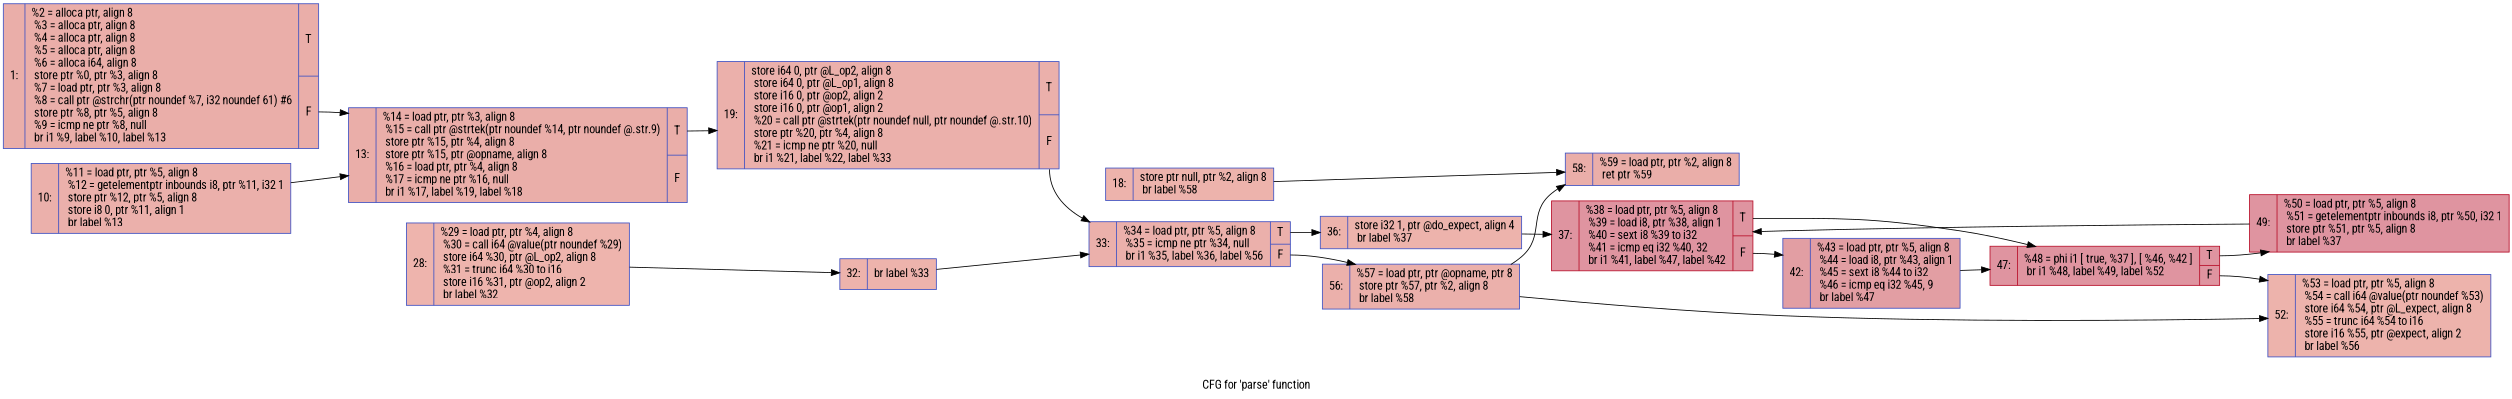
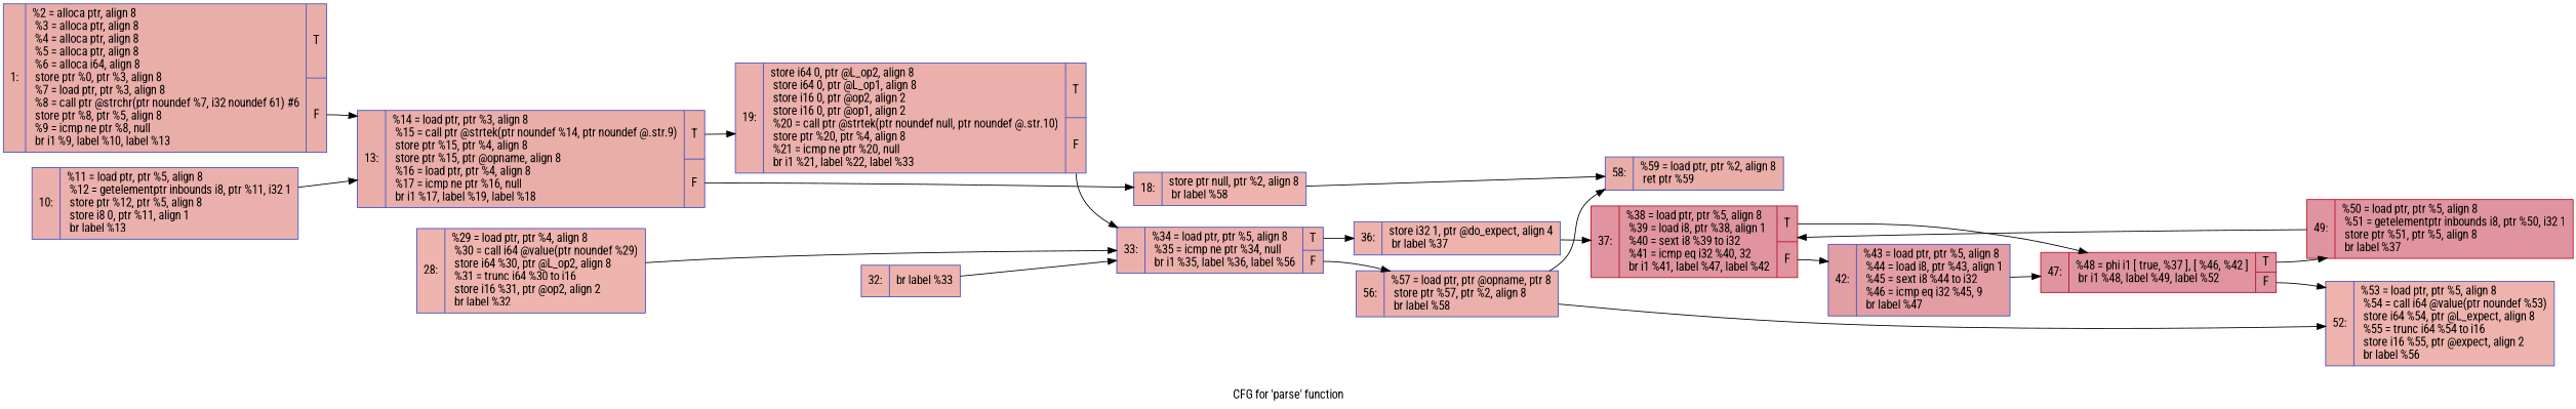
  digraph {
    fontname="Roboto Condensed"
    label="CFG for 'parse' function"
    rankdir=LR
    node [color="#3d50c3ff" fillcolor="#d24b4070" fontname="Roboto Condensed" shape=record style=filled]
    edge [fontname="Roboto Condensed"]
    n1 [fillcolor="#d0473d70" label="{1:\l|  %2 = alloca ptr, align 8\l  %3 = alloca ptr, align 8\l  %4 = alloca ptr, align 8\l  %5 = alloca ptr, align 8\l  %6 = alloca i64, align 8\l  store ptr %0, ptr %3, align 8\l  %7 = load ptr, ptr %3, align 8\l  %8 = call ptr @strchr(ptr noundef %7, i32 noundef 61) #6\l  store ptr %8, ptr %5, align 8\l  %9 = icmp ne ptr %8, null\l  br i1 %9, label %10, label %13\l|{<s0>T|<s1>F}}"]
    n2 [fillcolor="#d0473d70" label="{13:\l|  %14 = load ptr, ptr %3, align 8\l  %15 = call ptr @strtek(ptr noundef %14, ptr noundef @.str.9)\l  store ptr %15, ptr %4, align 8\l  store ptr %15, ptr @opname, align 8\l  %16 = load ptr, ptr %4, align 8\l  %17 = icmp ne ptr %16, null\l  br i1 %17, label %19, label %18\l|{<s0>T|<s1>F}}"]
    n3 [label="{10:\l|  %11 = load ptr, ptr %5, align 8\l  %12 = getelementptr inbounds i8, ptr %11, i32 1\l  store ptr %12, ptr %5, align 8\l  store i8 0, ptr %11, align 1\l  br label %13\l}"]
    n4 [label="{19:\l|  store i64 0, ptr @L_op2, align 8\l  store i64 0, ptr @L_op1, align 8\l  store i16 0, ptr @op2, align 2\l  store i16 0, ptr @op1, align 2\l  %20 = call ptr @strtek(ptr noundef null, ptr noundef @.str.10)\l  store ptr %20, ptr %4, align 8\l  %21 = icmp ne ptr %20, null\l  br i1 %21, label %22, label %33\l|{<s0>T|<s1>F}}"]
    n5 [fillcolor="#d6524470" label="{18:\l|  store ptr null, ptr %2, align 8\l  br label %58\l}"]
    n6 [label="{33:\l|  %34 = load ptr, ptr %5, align 8\l  %35 = icmp ne ptr %34, null\l  br i1 %35, label %36, label %56\l|{<s0>T|<s1>F}}"]
    n7 [fillcolor="#d0473d70" label="{58:\l|  %59 = load ptr, ptr %2, align 8\l  ret ptr %59\l}"]
    n8 [fillcolor="#d6524470" label="{36:\l|  store i32 1, ptr @do_expect, align 4\l  br label %37\l}"]
    n9 [label="{56:\l|  %57 = load ptr, ptr @opname, ptr 8\l  store ptr %57, ptr %2, align 8\l  br label %58\l}"]
    n10 [fillcolor="#d8564670" label="{28:\l|  %29 = load ptr, ptr %4, align 8\l  %30 = call i64 @value(ptr noundef %29)\l  store i64 %30, ptr @L_op2, align 8\l  %31 = trunc i64 %30 to i16\l  store i16 %31, ptr @op2, align 2\l  br label %32\l}"]
    n11 [fillcolor="#d6524470" label="{32:\l|  br label %33\l}"]
    n12 [color="#b70d28ff" fillcolor="#b70d2870" label="{37:\l|  %38 = load ptr, ptr %5, align 8\l  %39 = load i8, ptr %38, align 1\l  %40 = sext i8 %39 to i32\l  %41 = icmp eq i32 %40, 32\l  br i1 %41, label %47, label %42\l|{<s0>T|<s1>F}}"]
    n13 [fillcolor="#d6524470" label="{52:\l|  %53 = load ptr, ptr %5, align 8\l  %54 = call i64 @value(ptr noundef %53)\l  store i64 %54, ptr @L_expect, align 8\l  %55 = trunc i64 %54 to i16\l  store i16 %55, ptr @expect, align 2\l  br label %56\l}"]
    n14 [color="#b70d28ff" fillcolor="#b70d2870" label="{47:\l|  %48 = phi i1 [ true, %37 ], [ %46, %42 ]\l  br i1 %48, label %49, label %52\l|{<s0>T|<s1>F}}"]
    n15 [fillcolor="#be242e70" label="{42:\l|  %43 = load ptr, ptr %5, align 8\l  %44 = load i8, ptr %43, align 1\l  %45 = sext i8 %44 to i32\l  %46 = icmp eq i32 %45, 9\l  br label %47\l}"]
    n16 [color="#b70d28ff" fillcolor="#b70d2870" label="{49:\l|  %50 = load ptr, ptr %5, align 8\l  %51 = getelementptr inbounds i8, ptr %50, i32 1\l  store ptr %51, ptr %5, align 8\l  br label %37\l}"]
    n1 -> n2 [tailport=s1]
    n2 -> n4 [tailport=s0]
+   n2 -> n5 [tailport=s1]
    n3 -> n2
    n4 -> n6 [tailport=s1]
    n5 -> n7
    n6 -> n8 [tailport=s0]
    n6 -> n9 [tailport=s1]
    n8 -> n12
    n9 -> n7
    n9 -> n13
-   n10 -> n11
+   n10 -> n6
    n11 -> n6
    n12 -> n14 [tailport=s0]
    n12 -> n15 [tailport=s1]
    n14 -> n13 [tailport=s1]
    n14 -> n16 [tailport=s0]
    n15 -> n14
    n16 -> n12
  }
